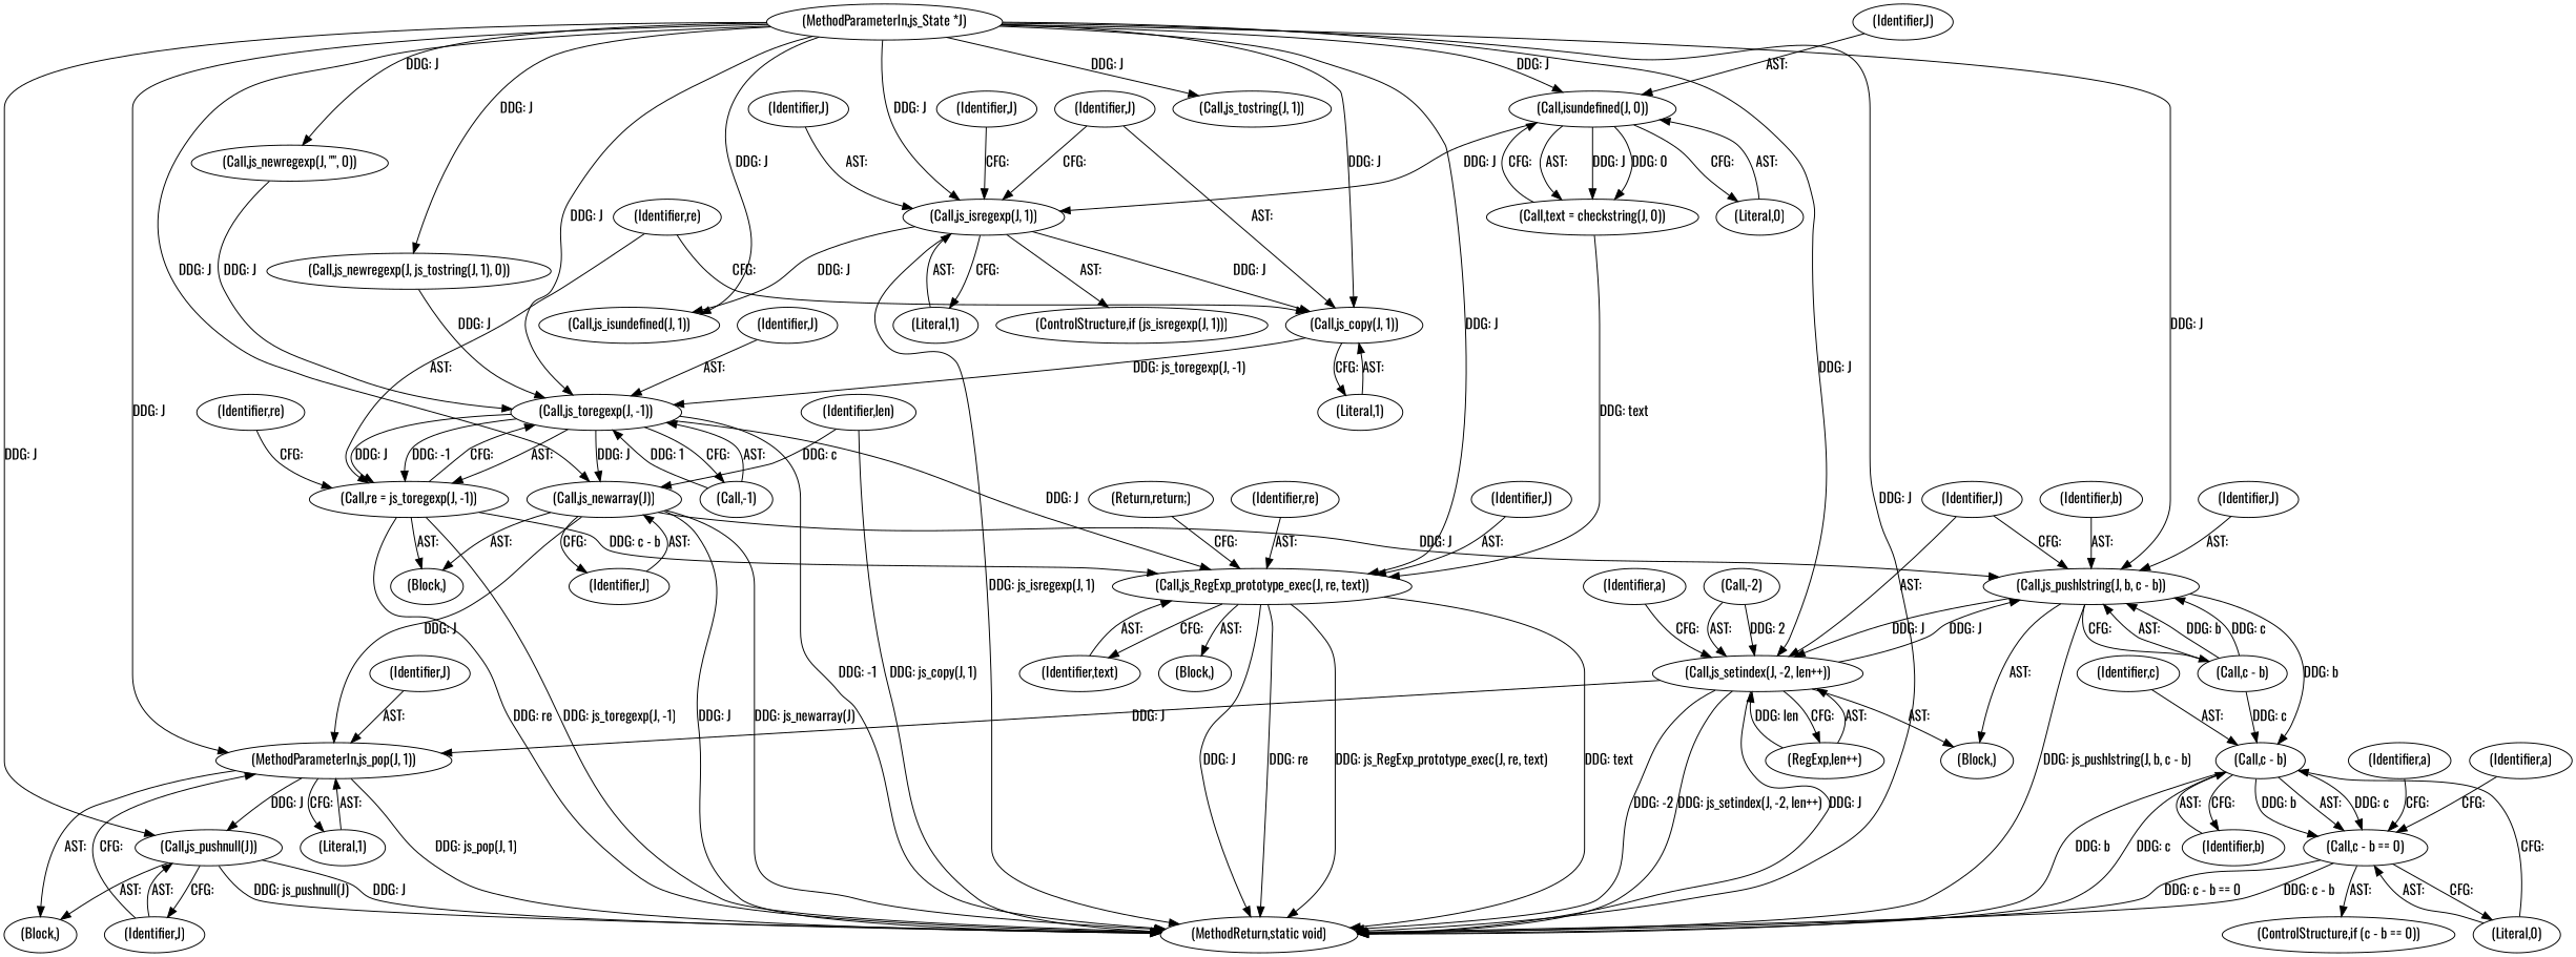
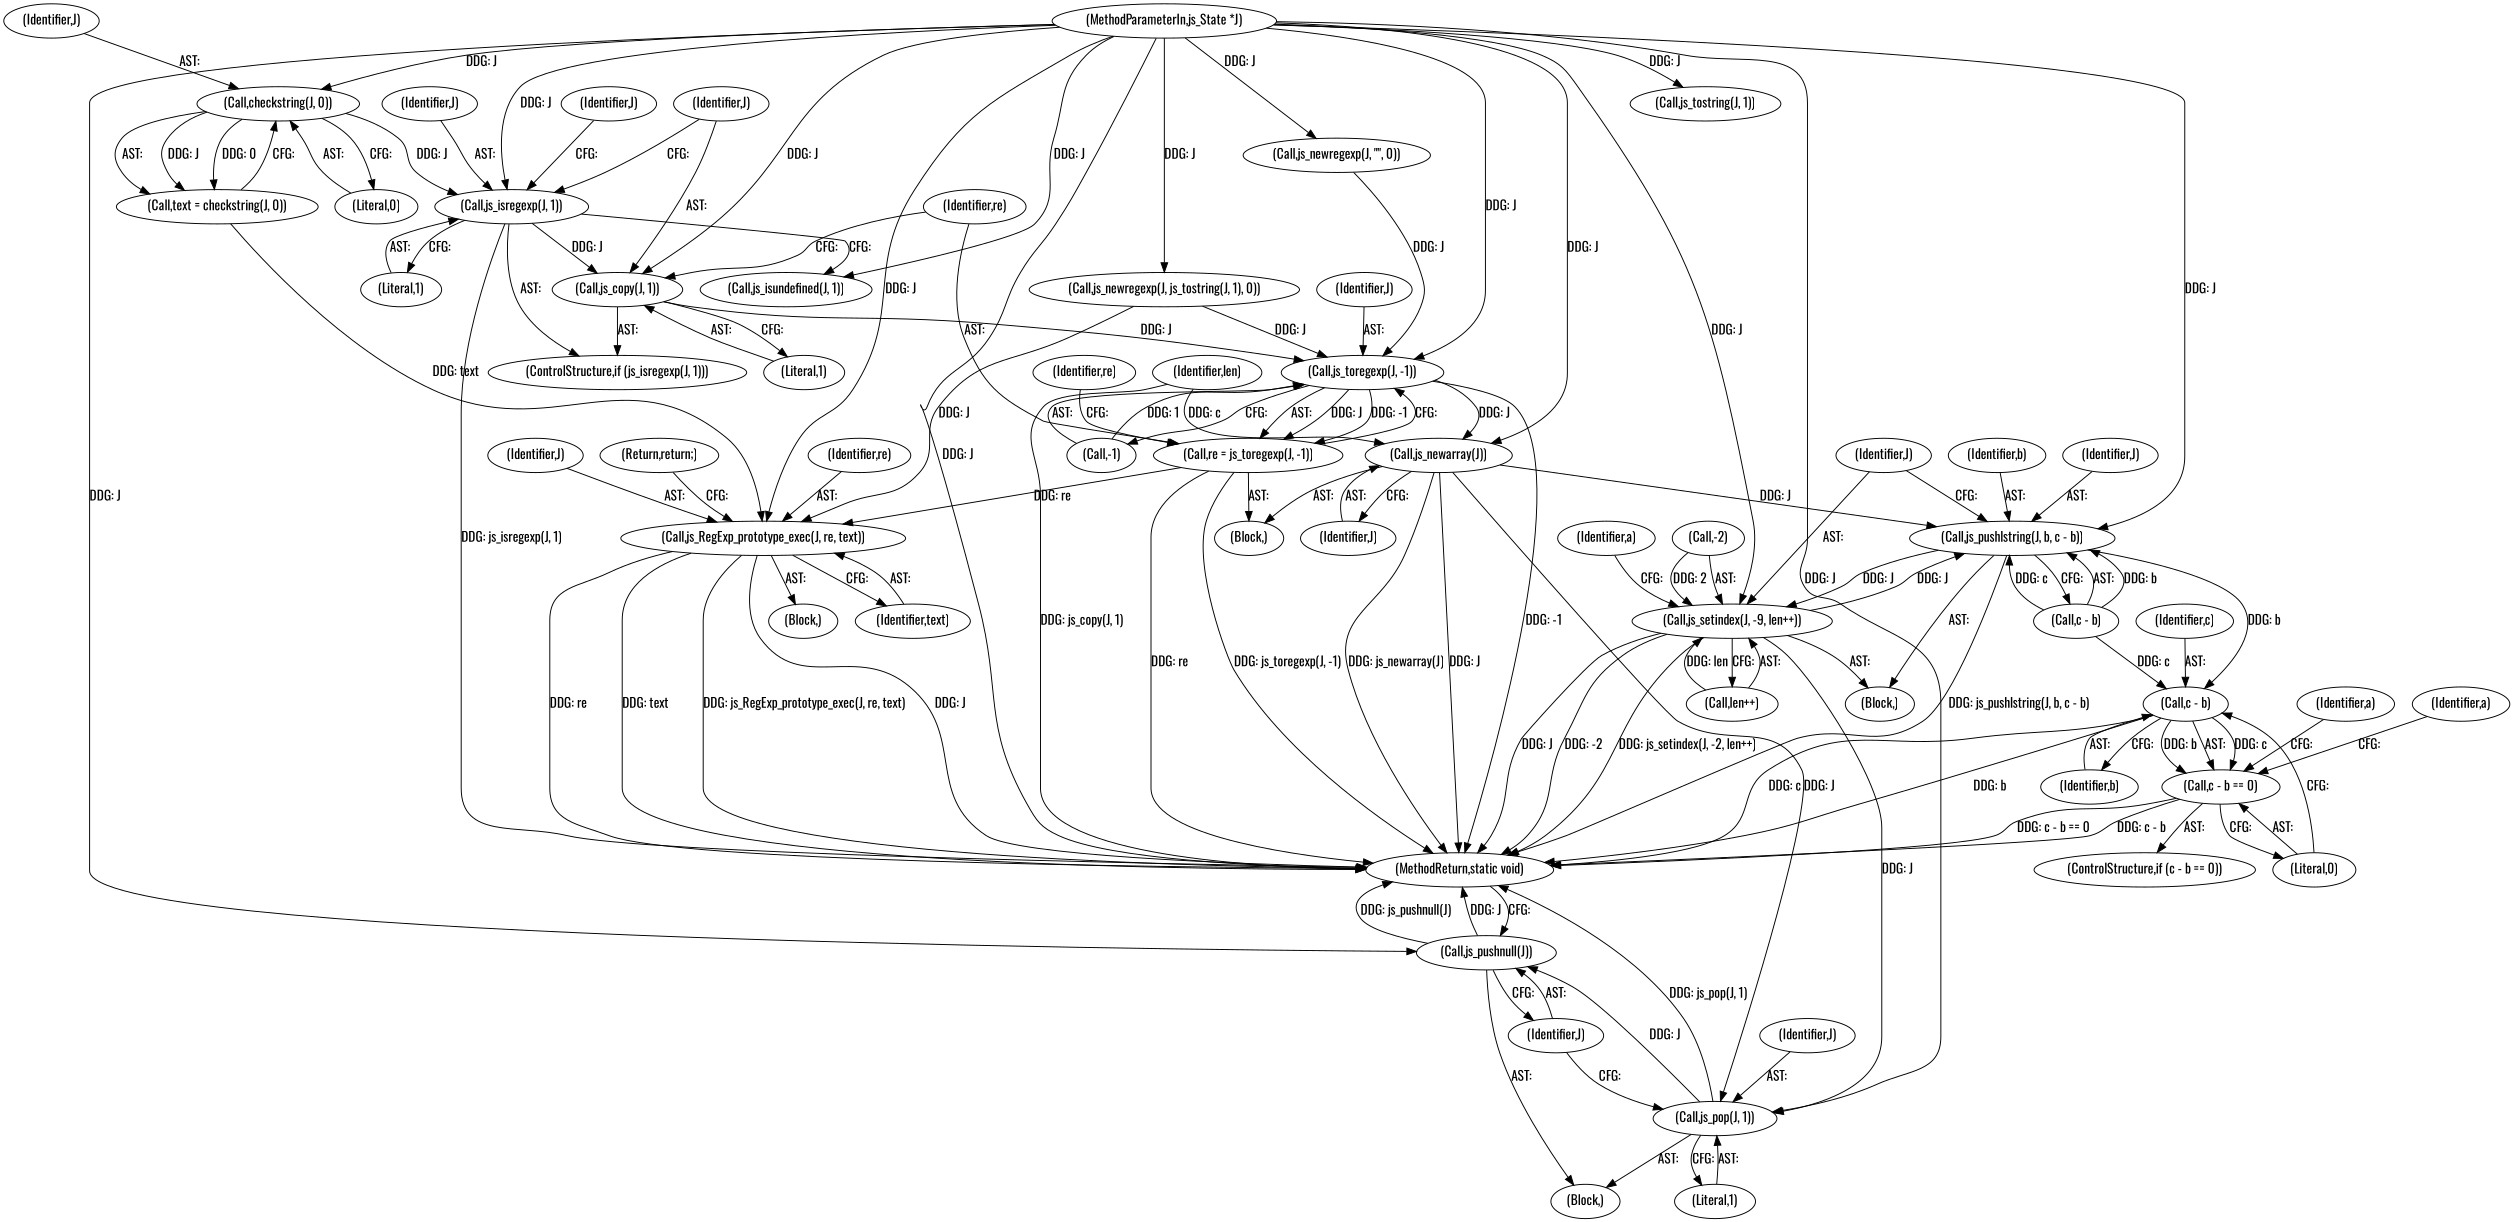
  digraph {
    fontname=Oswald
    node [fontname=Oswald]
    edge [fontname=Oswald]
    n1 [label="(Call,js_copy(J, 1))"]
    n2 [label="(Call,js_toregexp(J, -1))"]
    n3 [label="(Literal,1)"]
    n4 [label="(ControlStructure,if (js_isregexp(J, 1)))"]
    n5 [label="(MethodReturn,static void)"]
    n6 [label="(Call,js_RegExp_prototype_exec(J, re, text))"]
    n7 [label="(Call,js_newarray(J))"]
    n8 [label="(Call,re = js_toregexp(J, -1))"]
    n9 [label="(Call,-1)"]
    n10 [label="(Call,js_pushnull(J))"]
    n11 [label="(Call,js_isregexp(J, 1))"]
    n12 [label="(Call,js_isundefined(J, 1))"]
    n13 [label="(Literal,1)"]
-   n14 [label="(Call,isundefined(J, 0))"]
+   n14 [label="(Call,checkstring(J, 0))"]
    n15 [label="(Call,text = checkstring(J, 0))"]
    n16 [label="(Literal,0)"]
    n17 [label="(MethodParameterIn,js_State *J)"]
    n18 [label="(Call,js_pushlstring(J, b, c - b))"]
-   n19 [label="(Call,js_setindex(J, -2, len++))"]
-   n20 [label="(MethodParameterIn,js_pop(J, 1))"]
+   n19 [label="(Call,js_setindex(J, -9, len++))"]
+   n20 [label="(Call,js_pop(J, 1))"]
    n21 [label="(Call,js_newregexp(J, \"\", 0))"]
    n22 [label="(Call,js_tostring(J, 1))"]
    n23 [label="(Call,js_newregexp(J, js_tostring(J, 1), 0))"]
    n24 [label="(Block,)"]
    n25 [label="(Identifier,text)"]
    n26 [label="(Block,)"]
    n27 [label="(Identifier,J)"]
    n28 [label="(Call,c - b)"]
    n29 [label="(Block,)"]
    n30 [label="(Call,c - b)"]
-   n31 [label="(RegExp,len++)"]
+   n31 [label="(Call,len++)"]
    n32 [label="(Block,)"]
    n33 [label="(Literal,1)"]
    n34 [label="(Identifier,J)"]
    n35 [label="(Call,c - b == 0)"]
    n36 [label="(Identifier,b)"]
    n37 [label="(ControlStructure,if (c - b == 0))"]
    n38 [label="(Literal,0)"]
    n39 [label="(Identifier,a)"]
    n40 [label="(Call,-2)"]
    n41 [label="(Identifier,c)"]
    n42 [label="(Identifier,a)"]
    n43 [label="(Identifier,J)"]
    n44 [label="(Identifier,re)"]
    n45 [label="(Identifier,re)"]
    n46 [label="(Identifier,J)"]
    n47 [label="(Identifier,len)"]
    n48 [label="(Identifier,b)"]
    n49 [label="(Identifier,J)"]
    n50 [label="(Identifier,J)"]
    n51 [label="(Identifier,J)"]
    n52 [label="(Identifier,J)"]
    n53 [label="(Identifier,J)"]
    n54 [label="(Return,return;)"]
    n55 [label="(Identifier,a)"]
    n56 [label="(Identifier,re)"]
    n57 [label="(Identifier,J)"]
    n58 [label="(Identifier,J)"]
-   n1 -> n2 [label="DDG: js_toregexp(J, -1)"]
+   n1 -> n2 [label="DDG: J"]
    n1 -> n3 [label="CFG: "]
+   n1 -> n4 [label="AST: "]
    n2 -> n5 [label="DDG: -1"]
-   n2 -> n6 [label="DDG: J"]
+   n23 -> n6 [label="DDG: J"]
    n2 -> n7 [label="DDG: J"]
    n2 -> n8 [label="AST: "]
    n2 -> n8 [label="DDG: J"]
    n2 -> n8 [label="DDG: -1"]
    n2 -> n9 [label="CFG: "]
    n3 -> n1 [label="AST: "]
+   n5 -> n10 [label="CFG: "]
    n6 -> n5 [label="DDG: js_RegExp_prototype_exec(J, re, text)"]
    n6 -> n5 [label="DDG: J"]
    n6 -> n5 [label="DDG: re"]
    n6 -> n5 [label="DDG: text"]
    n6 -> n24 [label="AST: "]
    n6 -> n25 [label="CFG: "]
    n7 -> n5 [label="DDG: J"]
    n7 -> n5 [label="DDG: js_newarray(J)"]
    n7 -> n18 [label="DDG: J"]
    n7 -> n20 [label="DDG: J"]
    n7 -> n26 [label="AST: "]
    n7 -> n27 [label="CFG: "]
    n8 -> n2 [label="CFG: "]
    n8 -> n5 [label="DDG: js_toregexp(J, -1)"]
    n8 -> n5 [label="DDG: re"]
-   n8 -> n6 [label="DDG: c - b"]
+   n8 -> n6 [label="DDG: re"]
    n8 -> n26 [label="AST: "]
    n9 -> n2 [label="AST: "]
    n9 -> n2 [label="DDG: 1"]
    n10 -> n5 [label="DDG: js_pushnull(J)"]
    n10 -> n5 [label="DDG: J"]
    n10 -> n32 [label="AST: "]
    n10 -> n34 [label="CFG: "]
    n11 -> n1 [label="DDG: J"]
    n11 -> n4 [label="AST: "]
    n11 -> n5 [label="DDG: js_isregexp(J, 1)"]
-   n11 -> n12 [label="DDG: J"]
+   n11 -> n12 [label="CFG: "]
    n11 -> n13 [label="CFG: "]
    n13 -> n11 [label="AST: "]
    n14 -> n11 [label="DDG: J"]
    n14 -> n15 [label="AST: "]
    n14 -> n15 [label="DDG: J"]
    n14 -> n15 [label="DDG: 0"]
    n14 -> n16 [label="CFG: "]
    n15 -> n6 [label="DDG: text"]
    n15 -> n14 [label="CFG: "]
    n16 -> n14 [label="AST: "]
    n17 -> n1 [label="DDG: J"]
    n17 -> n2 [label="DDG: J"]
    n17 -> n5 [label="DDG: J"]
    n17 -> n6 [label="DDG: J"]
    n17 -> n7 [label="DDG: J"]
    n17 -> n10 [label="DDG: J"]
    n17 -> n11 [label="DDG: J"]
    n17 -> n12 [label="DDG: J"]
    n17 -> n14 [label="DDG: J"]
    n17 -> n18 [label="DDG: J"]
    n17 -> n19 [label="DDG: J"]
    n17 -> n20 [label="DDG: J"]
    n17 -> n21 [label="DDG: J"]
    n17 -> n22 [label="DDG: J"]
    n17 -> n23 [label="DDG: J"]
    n18 -> n5 [label="DDG: js_pushlstring(J, b, c - b)"]
    n18 -> n19 [label="DDG: J"]
    n18 -> n28 [label="DDG: b"]
    n18 -> n29 [label="AST: "]
    n18 -> n30 [label="CFG: "]
    n19 -> n5 [label="DDG: -2"]
    n19 -> n5 [label="DDG: js_setindex(J, -2, len++)"]
    n19 -> n5 [label="DDG: J"]
    n19 -> n18 [label="DDG: J"]
    n19 -> n20 [label="DDG: J"]
    n19 -> n29 [label="AST: "]
    n19 -> n31 [label="CFG: "]
    n20 -> n5 [label="DDG: js_pop(J, 1)"]
    n20 -> n10 [label="DDG: J"]
    n20 -> n32 [label="AST: "]
    n20 -> n33 [label="CFG: "]
    n21 -> n2 [label="DDG: J"]
    n23 -> n2 [label="DDG: J"]
    n25 -> n6 [label="AST: "]
    n27 -> n7 [label="AST: "]
    n28 -> n5 [label="DDG: c"]
    n28 -> n5 [label="DDG: b"]
    n28 -> n35 [label="AST: "]
    n28 -> n35 [label="DDG: c"]
    n28 -> n35 [label="DDG: b"]
    n28 -> n36 [label="CFG: "]
    n30 -> n18 [label="AST: "]
    n30 -> n18 [label="DDG: b"]
    n30 -> n18 [label="DDG: c"]
    n30 -> n28 [label="DDG: c"]
    n31 -> n19 [label="AST: "]
    n31 -> n19 [label="DDG: len"]
    n33 -> n20 [label="AST: "]
    n34 -> n10 [label="AST: "]
    n34 -> n20 [label="CFG: "]
    n35 -> n5 [label="DDG: c - b == 0"]
    n35 -> n5 [label="DDG: c - b"]
    n35 -> n37 [label="AST: "]
    n35 -> n38 [label="CFG: "]
    n36 -> n28 [label="AST: "]
    n38 -> n28 [label="CFG: "]
    n38 -> n35 [label="AST: "]
    n39 -> n35 [label="CFG: "]
    n40 -> n19 [label="AST: "]
    n40 -> n19 [label="DDG: 2"]
    n41 -> n28 [label="AST: "]
    n42 -> n35 [label="CFG: "]
    n43 -> n11 [label="AST: "]
    n44 -> n6 [label="AST: "]
    n45 -> n1 [label="CFG: "]
    n45 -> n8 [label="AST: "]
    n46 -> n1 [label="AST: "]
    n46 -> n11 [label="CFG: "]
    n47 -> n5 [label="DDG: js_copy(J, 1)"]
    n47 -> n7 [label="DDG: c"]
    n48 -> n18 [label="AST: "]
    n49 -> n11 [label="CFG: "]
    n50 -> n18 [label="CFG: "]
    n50 -> n19 [label="AST: "]
    n51 -> n20 [label="AST: "]
    n52 -> n14 [label="AST: "]
    n53 -> n6 [label="AST: "]
    n54 -> n6 [label="CFG: "]
    n55 -> n19 [label="CFG: "]
    n56 -> n8 [label="CFG: "]
    n57 -> n2 [label="AST: "]
    n58 -> n18 [label="AST: "]
  }
